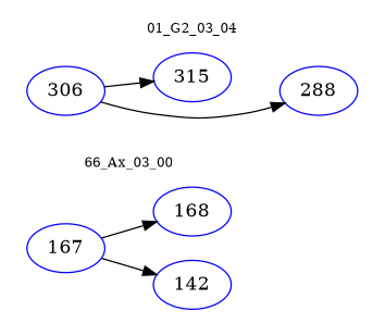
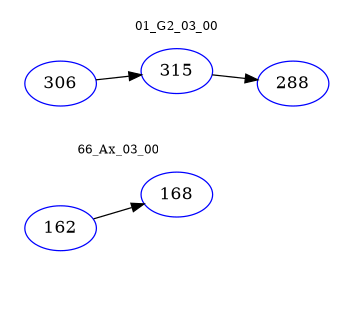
  digraph {
    rankdir=LR
    node [color=blue]
    edge [color=black]
-   n1 [label=167]
-   n2 [label=142]
+   n1 [label=162]
    n3 [label=168]
    n4 [label=306]
    n5 [label=288]
    n6 [label=315]
    subgraph cluster_1 {
      color=white
      fontsize=10
      label="66_Ax_03_00"
      n1
-     n2
      n3
    }
    subgraph cluster_2 {
      color=white
      fontsize=10
-     label="01_G2_03_04"
+     label="01_G2_03_00"
      n4
      n5
      n6
    }
-   n1 -> n2
    n1 -> n3
-   n4 -> n5
+   n6 -> n5
    n4 -> n6
  }
